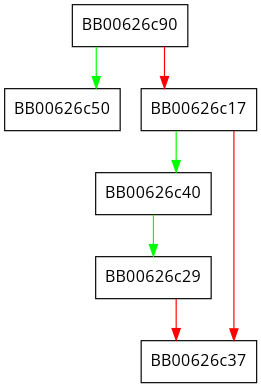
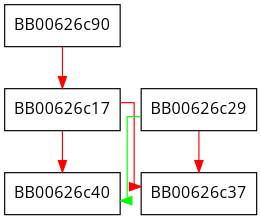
  digraph {
    fontname="Open Sans"
    splines=ortho
    node [fontname="Open Sans" shape=box]
    edge [color=green fontname="Open Sans"]
    n1 [label=BB00626c90]
-   BB00626c50
    BB00626c17
    BB00626c40
    BB00626c37
    BB00626c29
-   n1 -> BB00626c50
    n1 -> BB00626c17 [color=red]
-   BB00626c17 -> BB00626c40
+   BB00626c17 -> BB00626c40 [color=red]
    BB00626c17 -> BB00626c37 [color=red]
-   BB00626c40 -> BB00626c29
+   BB00626c29 -> BB00626c40
    BB00626c29 -> BB00626c37 [color=red]
  }
